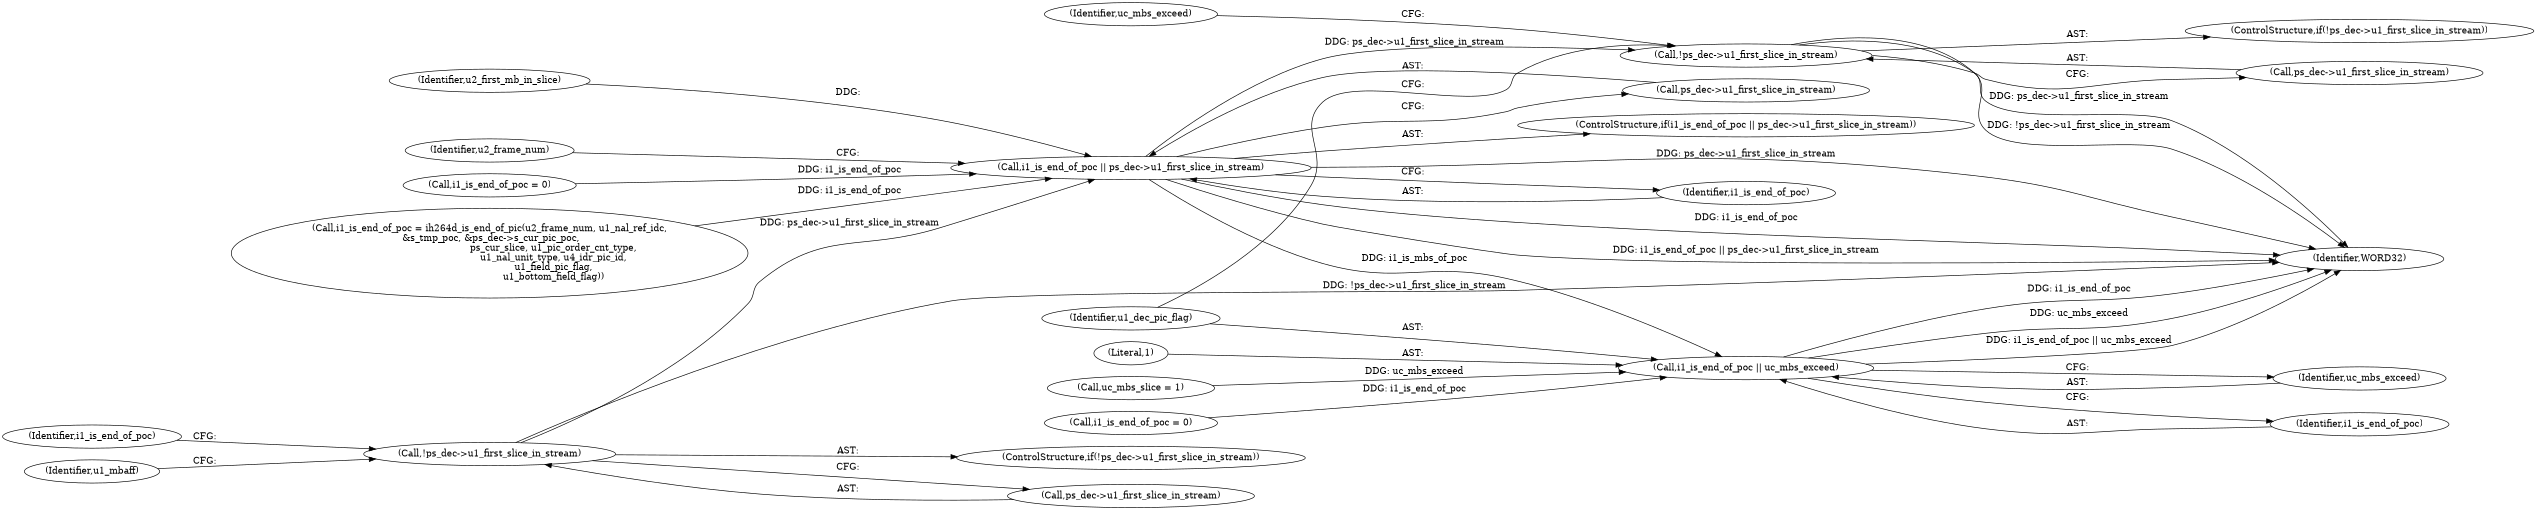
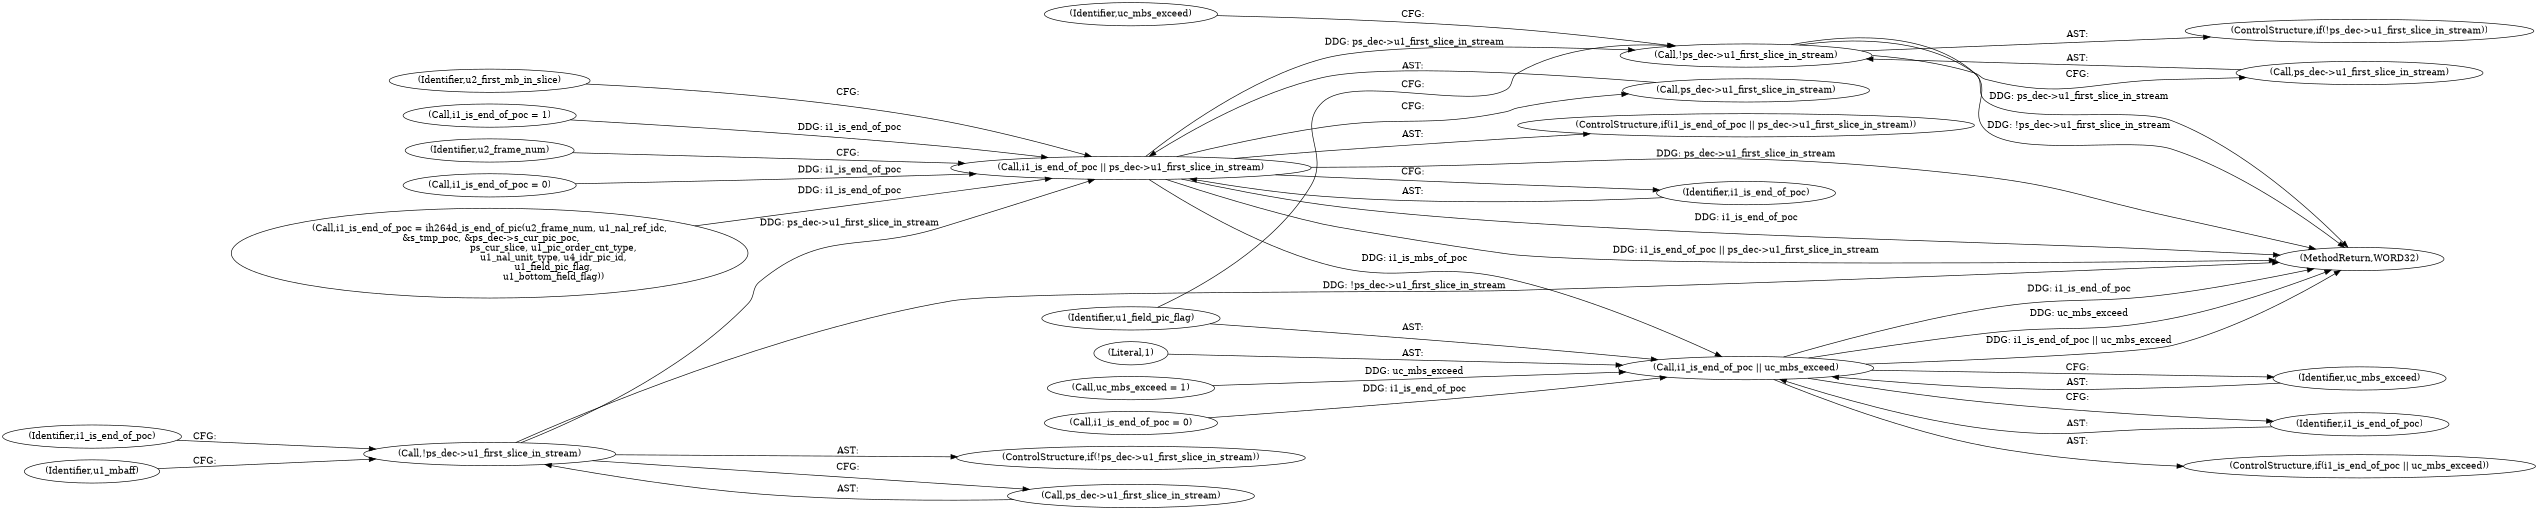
  digraph {
    rankdir=LR
    n1 [label="(Call,!ps_dec->u1_first_slice_in_stream)"]
    n2 [label="(Call,i1_is_end_of_poc || ps_dec->u1_first_slice_in_stream)"]
-   n3 [label="(Identifier,WORD32)"]
+   n3 [label="(MethodReturn,WORD32)"]
    n4 [label="(Call,ps_dec->u1_first_slice_in_stream)"]
    n5 [label="(ControlStructure,if(!ps_dec->u1_first_slice_in_stream))"]
    n6 [label="(Call,!ps_dec->u1_first_slice_in_stream)"]
    n7 [label="(Call,i1_is_end_of_poc || uc_mbs_exceed)"]
    n8 [label="(Call,ps_dec->u1_first_slice_in_stream)"]
    n9 [label="(ControlStructure,if(i1_is_end_of_poc || ps_dec->u1_first_slice_in_stream))"]
    n10 [label="(Identifier,i1_is_end_of_poc)"]
    n11 [label="(Call,ps_dec->u1_first_slice_in_stream)"]
    n12 [label="(ControlStructure,if(!ps_dec->u1_first_slice_in_stream))"]
    n13 [label="(Identifier,i1_is_end_of_poc)"]
+   n14 [label="(ControlStructure,if(i1_is_end_of_poc || uc_mbs_exceed))"]
    n15 [label="(Identifier,uc_mbs_exceed)"]
    n16 [label="(Identifier,u2_frame_num)"]
    n17 [label="(Call,i1_is_end_of_poc = 0)"]
    n18 [label="(Call,i1_is_end_of_poc = 0)"]
    n19 [label="(Call,i1_is_end_of_poc = ih264d_is_end_of_pic(u2_frame_num, u1_nal_ref_idc,\n &s_tmp_poc, &ps_dec->s_cur_pic_poc,\n                                            ps_cur_slice, u1_pic_order_cnt_type,\n                                            u1_nal_unit_type, u4_idr_pic_id,\n                                            u1_field_pic_flag,\n                                            u1_bottom_field_flag))"]
    n20 [label="(Literal,1)"]
    n21 [label="(Identifier,i1_is_end_of_poc)"]
    n22 [label="(Identifier,u2_first_mb_in_slice)"]
+   n23 [label="(Call,i1_is_end_of_poc = 1)"]
    n24 [label="(Identifier,uc_mbs_exceed)"]
-   n25 [label="(Identifier,u1_dec_pic_flag)"]
+   n25 [label="(Identifier,u1_field_pic_flag)"]
    n26 [label="(Identifier,u1_mbaff)"]
-   n27 [label="(Call,uc_mbs_slice = 1)"]
+   n27 [label="(Call,uc_mbs_exceed = 1)"]
    n1 -> n2 [label="DDG: ps_dec->u1_first_slice_in_stream"]
    n1 -> n3 [label="DDG: !ps_dec->u1_first_slice_in_stream"]
    n1 -> n4 [label="CFG: "]
    n1 -> n5 [label="AST: "]
    n2 -> n3 [label="DDG: ps_dec->u1_first_slice_in_stream"]
    n2 -> n3 [label="DDG: i1_is_end_of_poc"]
    n2 -> n3 [label="DDG: i1_is_end_of_poc || ps_dec->u1_first_slice_in_stream"]
    n2 -> n6 [label="DDG: ps_dec->u1_first_slice_in_stream"]
    n2 -> n7 [label="DDG: i1_is_mbs_of_poc"]
    n2 -> n8 [label="CFG: "]
    n2 -> n9 [label="AST: "]
    n2 -> n10 [label="CFG: "]
    n4 -> n1 [label="AST: "]
    n6 -> n3 [label="DDG: !ps_dec->u1_first_slice_in_stream"]
    n6 -> n3 [label="DDG: ps_dec->u1_first_slice_in_stream"]
    n6 -> n11 [label="CFG: "]
    n6 -> n12 [label="AST: "]
    n7 -> n3 [label="DDG: uc_mbs_exceed"]
    n7 -> n3 [label="DDG: i1_is_end_of_poc || uc_mbs_exceed"]
    n7 -> n3 [label="DDG: i1_is_end_of_poc"]
    n7 -> n13 [label="CFG: "]
+   n7 -> n14 [label="AST: "]
    n7 -> n15 [label="CFG: "]
    n8 -> n2 [label="AST: "]
    n10 -> n2 [label="AST: "]
    n11 -> n6 [label="AST: "]
    n13 -> n7 [label="AST: "]
    n15 -> n7 [label="AST: "]
    n16 -> n2 [label="CFG: "]
    n17 -> n7 [label="DDG: i1_is_end_of_poc"]
    n18 -> n2 [label="DDG: i1_is_end_of_poc"]
    n19 -> n2 [label="DDG: i1_is_end_of_poc"]
    n20 -> n7 [label="AST: "]
    n21 -> n1 [label="CFG: "]
-   n22 -> n2 [label="DDG: "]
+   n22 -> n2 [label="CFG: "]
+   n23 -> n2 [label="DDG: i1_is_end_of_poc"]
    n24 -> n6 [label="CFG: "]
    n25 -> n6 [label="CFG: "]
    n25 -> n7 [label="AST: "]
    n26 -> n1 [label="CFG: "]
    n27 -> n7 [label="DDG: uc_mbs_exceed"]
  }
